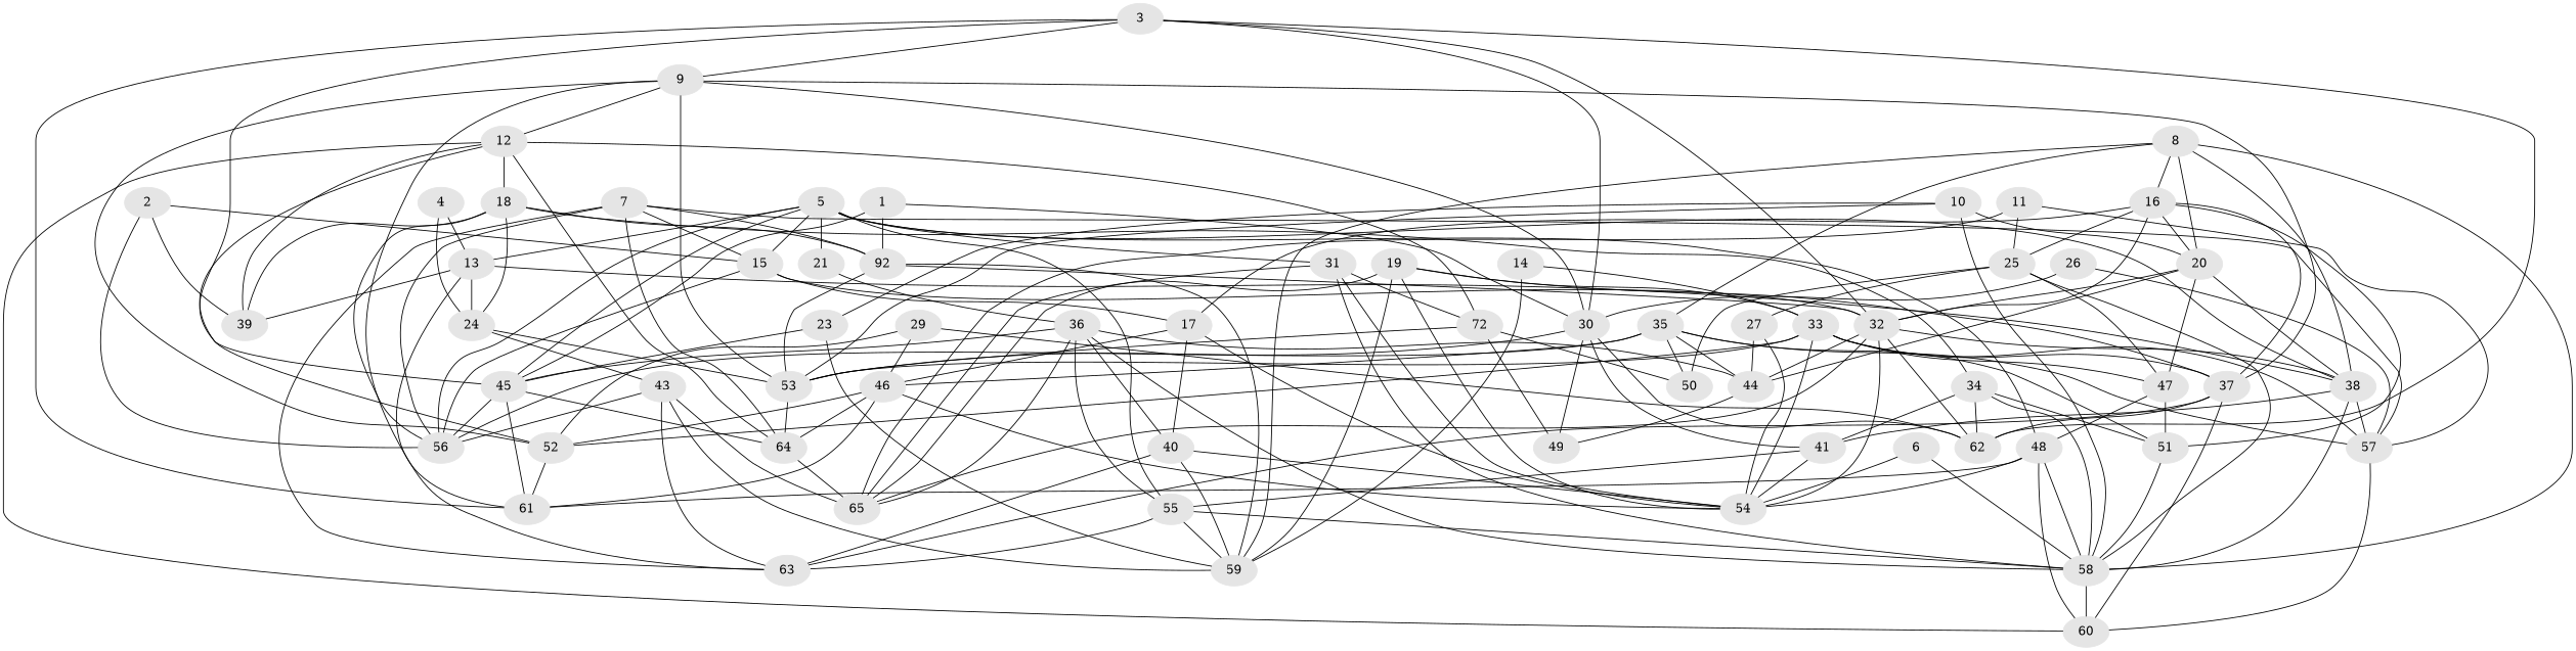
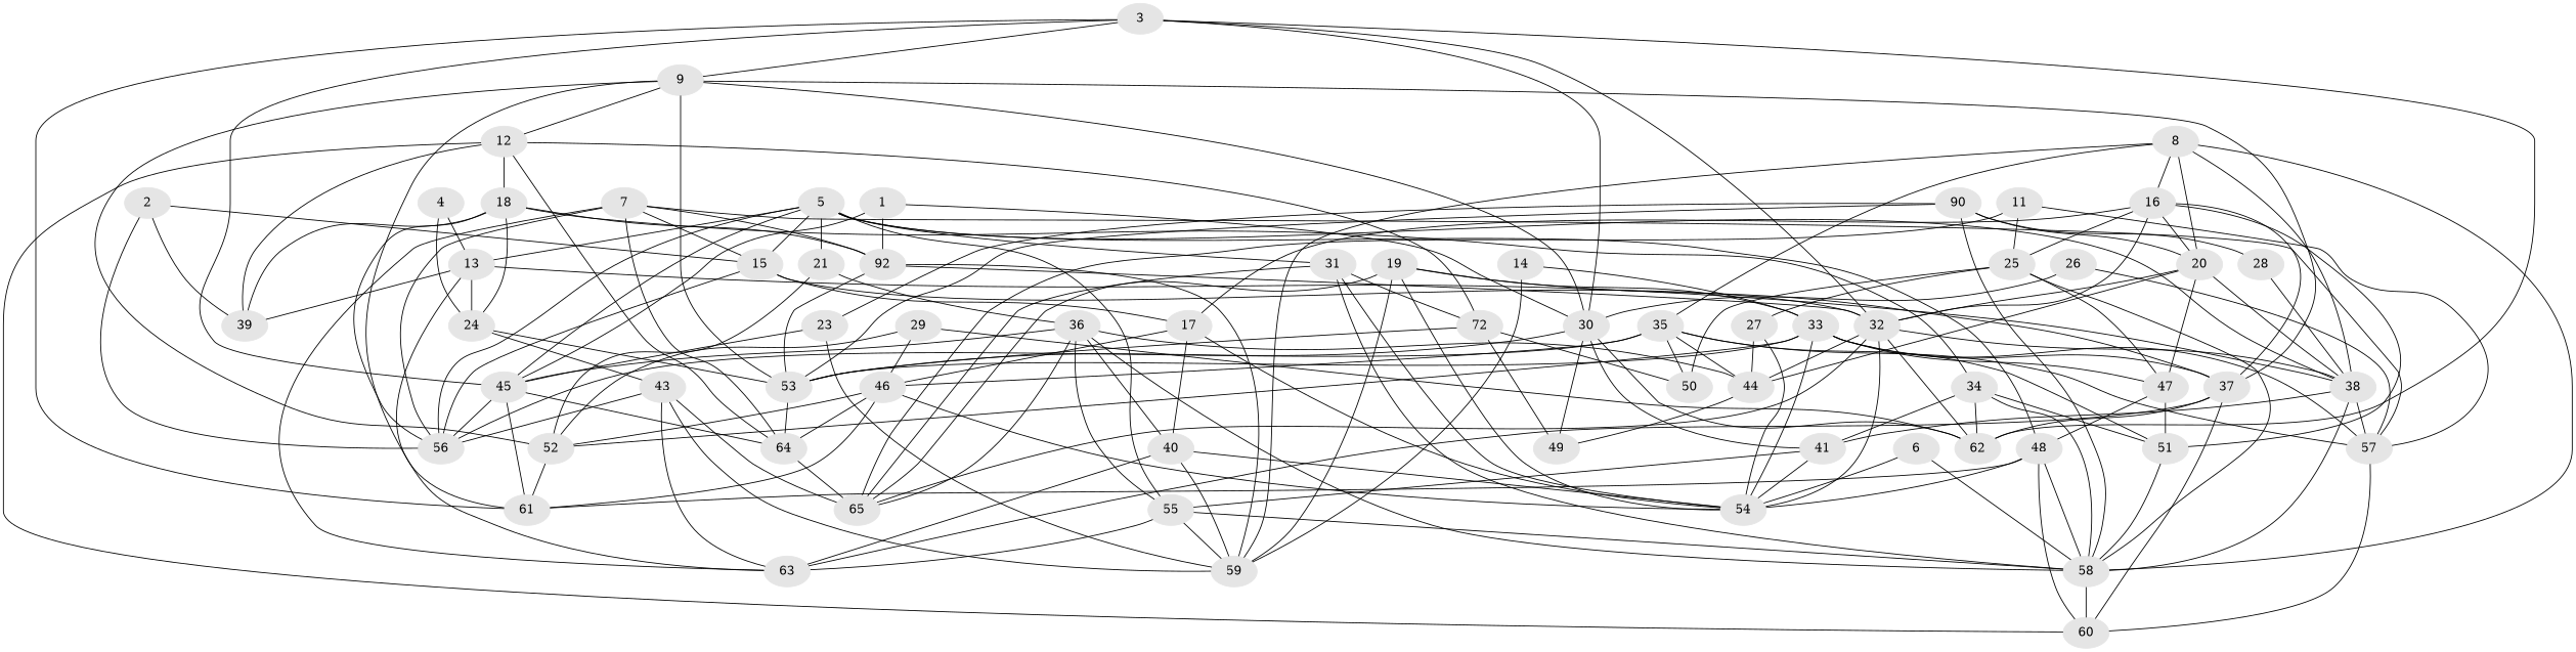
  graph {
    node [color=gray90 style=filled]
    edge [weight=1.0]
    n1 [label=92]
    1
    30
    45
    32
    59
    53
    62
    41
    49
    56
    61
    64
    2
    15
    39
    17
    3
    9
    63
    12
    37
    52
    38
    54
    65
    44
    4
    13
    24
    43
    5
    21
    31
    48
    55
    36
    58
    n39 [label=72]
    57
    60
    6
    7
    8
    16
    20
    35
    25
    51
    47
    46
    50
    18
-   10
+   10 [label=90]
    23
+   28
    11
    27
    34
    14
    33
    40
    19
    26
    29
    n1 -- 32
    n1 -- 59
    n1 -- 53
    1 -- n1
    1 -- 30
    1 -- 45
    30 -- 53
    30 -- 62
    30 -- 41
    30 -- 49
    45 -- 56
    45 -- 61
    45 -- 64
    32 -- 62
    32 -- 38
    32 -- 54
    32 -- 65
    32 -- 44
    53 -- 64
    41 -- 54
    41 -- 55
    64 -- 65
    2 -- 56
    2 -- 15
    2 -- 39
    15 -- 32
    15 -- 56
    15 -- 17
    17 -- 54
    17 -- 46
    17 -- 40
    3 -- 30
    3 -- 45
    3 -- 32
    3 -- 62
    3 -- 61
    3 -- 9
    9 -- 30
    9 -- 53
    9 -- 63
    9 -- 12
    9 -- 37
    9 -- 52
    12 -- 64
    12 -- 39
-   12 -- 52
+   21 -- 52
    12 -- n39
    12 -- 60
    12 -- 18
    37 -- 62
    37 -- 63
    37 -- 60
    52 -- 61
    38 -- 41
    38 -- 58
    38 -- 57
    44 -- 49
    4 -- 13
    4 -- 24
    13 -- 61
    13 -- 39
    13 -- 38
    13 -- 24
    24 -- 53
    24 -- 43
    43 -- 59
    43 -- 56
    43 -- 63
    43 -- 65
    5 -- 45
    5 -- 56
    5 -- 15
    5 -- 38
    5 -- 13
    5 -- 21
    5 -- 31
    5 -- 48
    5 -- 55
    21 -- 36
    31 -- 54
    31 -- 65
    31 -- 58
    31 -- n39
    48 -- 61
    48 -- 54
    48 -- 58
    48 -- 60
    55 -- 59
    55 -- 63
    55 -- 58
    36 -- 45
    36 -- 65
    36 -- 44
    36 -- 55
    36 -- 58
    36 -- 40
    58 -- 60
    n39 -- 53
    n39 -- 49
    n39 -- 50
    57 -- 60
    6 -- 54
    6 -- 58
    7 -- n1
    7 -- 56
    7 -- 64
    7 -- 15
    7 -- 63
    7 -- 57
    8 -- 59
    8 -- 38
    8 -- 58
    8 -- 16
    8 -- 20
    8 -- 35
    16 -- 32
    16 -- 17
    16 -- 37
    16 -- 20
    16 -- 25
    16 -- 51
    20 -- 32
    20 -- 38
    20 -- 44
    20 -- 47
    35 -- 56
    35 -- 44
    35 -- 57
    35 -- 51
    35 -- 46
    35 -- 50
    25 -- 58
    25 -- 47
    25 -- 50
    25 -- 27
    51 -- 58
    47 -- 48
    47 -- 51
    46 -- 61
    46 -- 64
    46 -- 52
    46 -- 54
    18 -- n1
    18 -- 56
    18 -- 39
    18 -- 24
    18 -- 34
    10 -- 53
    10 -- 58
    10 -- 20
    10 -- 23
+   10 -- 28
    23 -- 45
    23 -- 59
+   28 -- 38
    11 -- 65
    11 -- 57
    11 -- 25
    27 -- 54
    27 -- 44
    34 -- 62
    34 -- 41
    34 -- 58
    34 -- 51
    14 -- 59
    14 -- 33
    33 -- 53
    33 -- 37
    33 -- 52
    33 -- 54
    33 -- 57
    33 -- 47
    40 -- 59
    40 -- 63
    40 -- 54
    19 -- 59
    19 -- 37
    19 -- 54
    19 -- 65
    19 -- 33
    26 -- 30
    26 -- 57
    29 -- 62
    29 -- 52
    29 -- 46
  }
